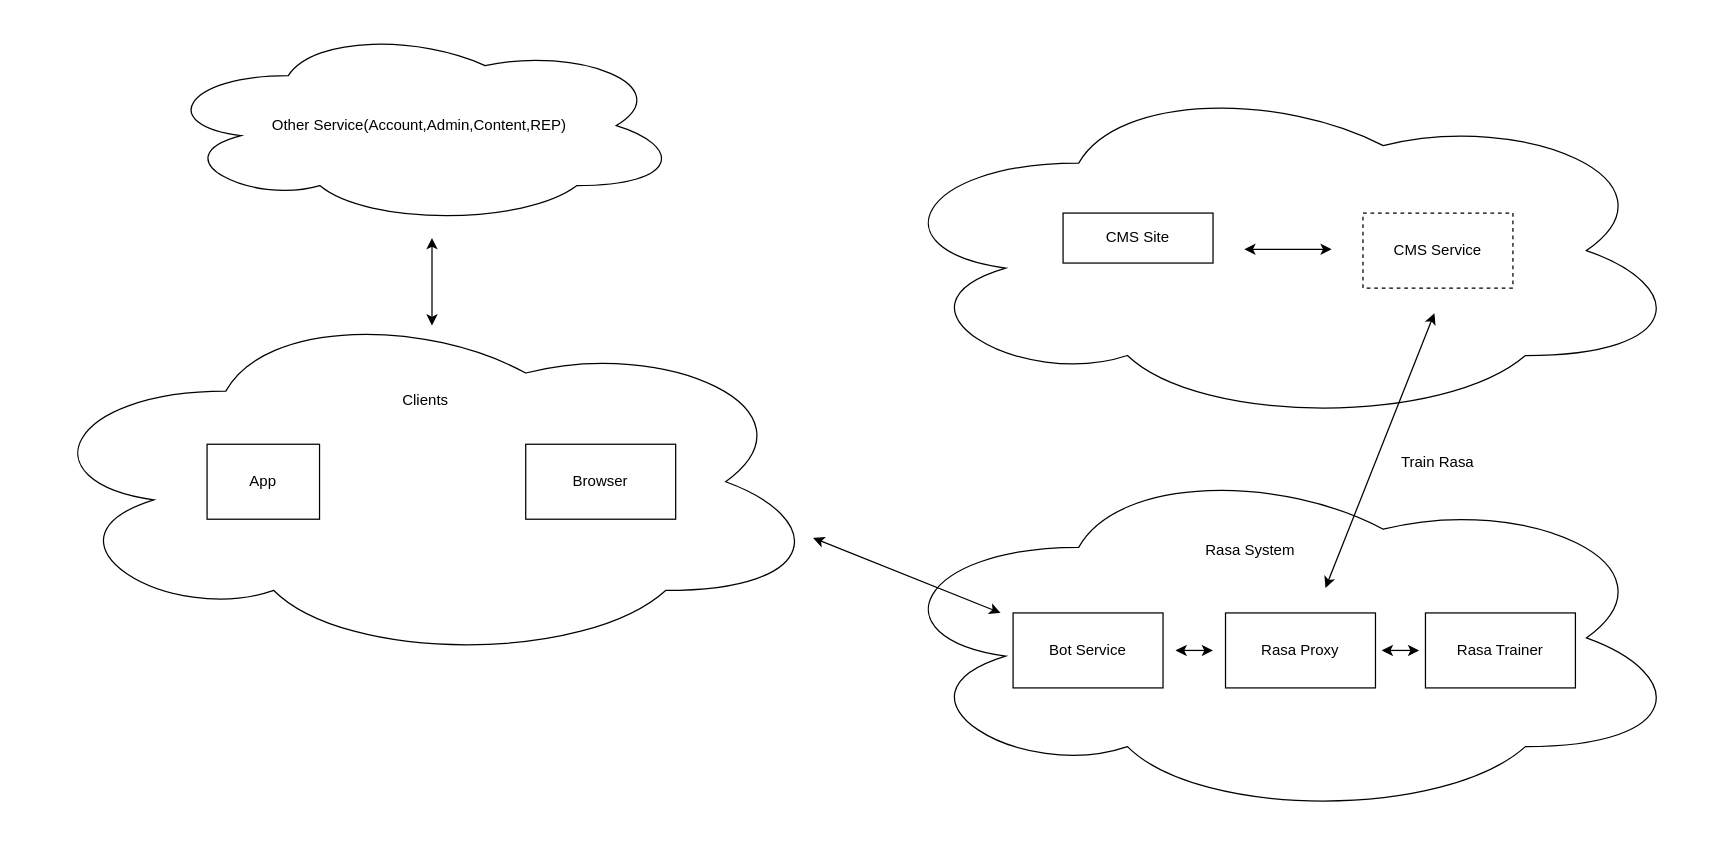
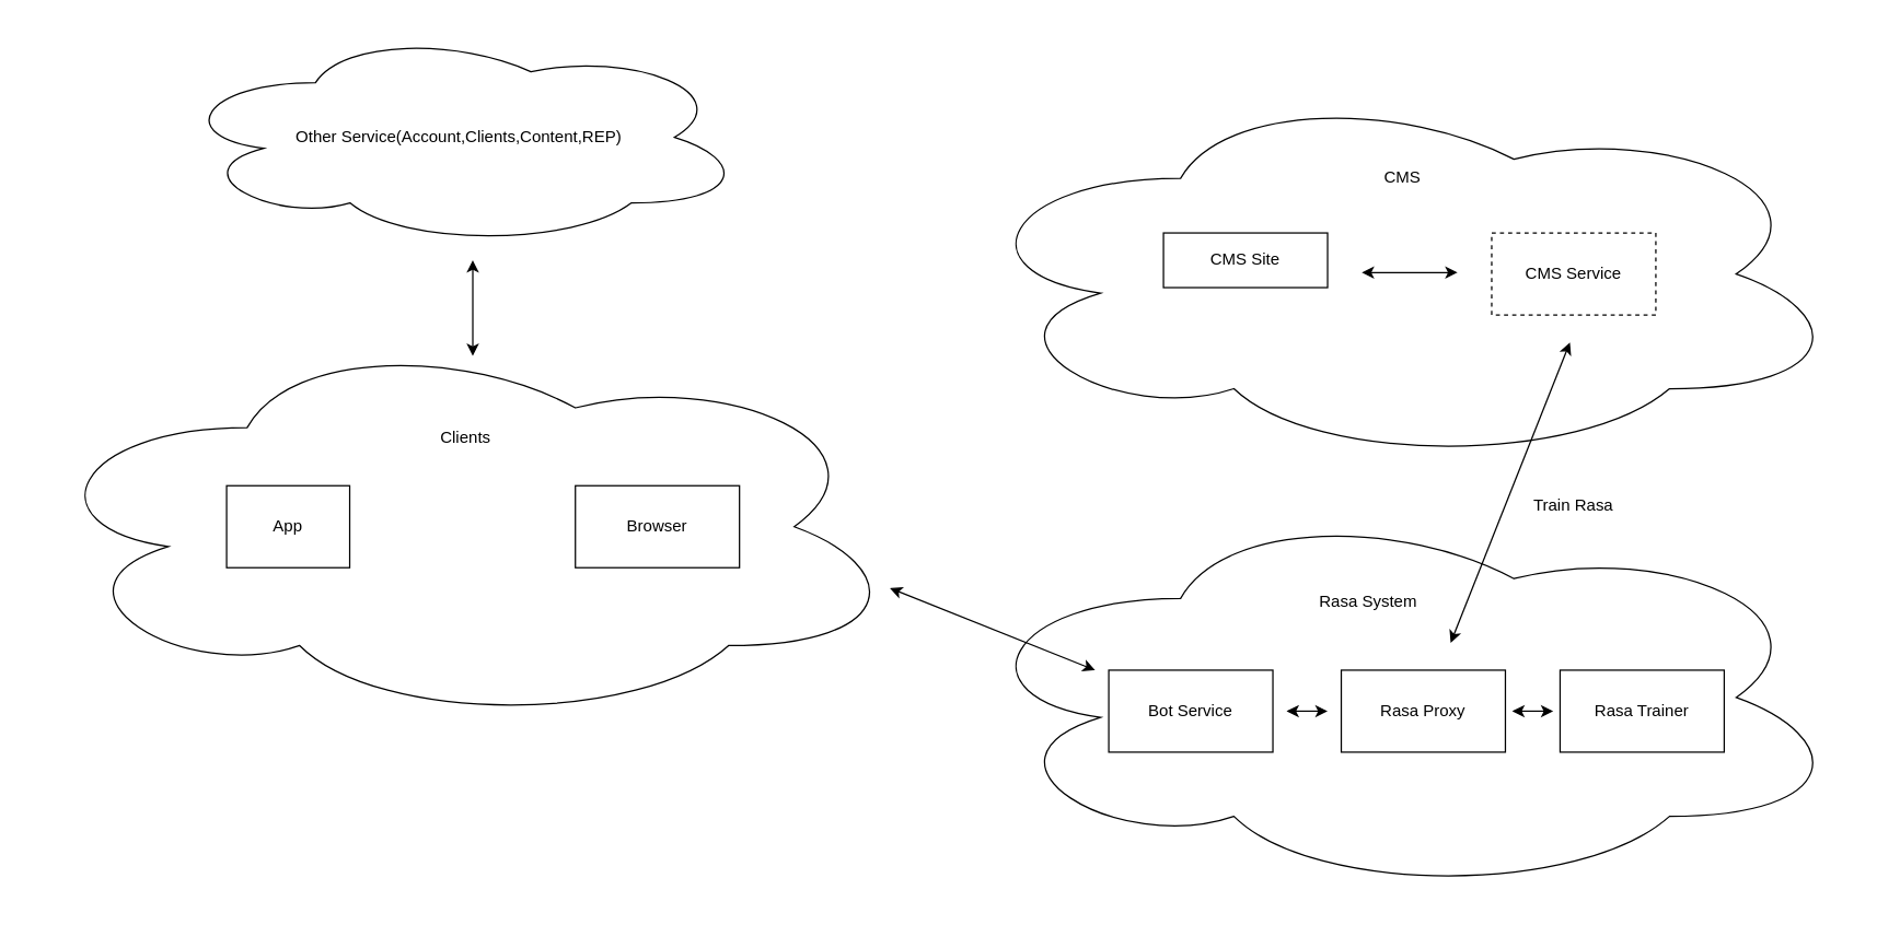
  <mxCell id="0" />
  <mxCell id="1" parent="0" />
  <mxCell id="2" value="" style="ellipse;shape=cloud;whiteSpace=wrap;html=1;" parent="1" vertex="1"><mxGeometry x="700" y="60" width="650" height="280" as="geometry" /></mxCell>
  <mxCell id="3" value="CMS Site" style="rounded=0;whiteSpace=wrap;html=1;" parent="1" vertex="1"><mxGeometry x="850" y="170" width="120" height="40" as="geometry" /></mxCell>
  <mxCell id="4" value="CMS Service" style="rounded=0;whiteSpace=wrap;html=1;dashed=1;" parent="1" vertex="1"><mxGeometry x="1090" y="170" width="120" height="60" as="geometry" /></mxCell>
+ <mxCell id="5" value="CMS" style="text;html=1;strokeColor=none;fillColor=none;align=center;verticalAlign=middle;whiteSpace=wrap;rounded=0;" parent="1" vertex="1"><mxGeometry x="970" y="120" width="110" height="20" as="geometry" /></mxCell>
  <mxCell id="6" value="" style="endArrow=classic;startArrow=classic;html=1;" parent="1" edge="1"><mxGeometry width="50" height="50" relative="1" as="geometry"><mxPoint x="995" y="199" as="sourcePoint" /><mxPoint x="1065" y="199" as="targetPoint" /><Array as="points"><mxPoint x="1015" y="199" /><mxPoint x="1035" y="199" /></Array></mxGeometry></mxCell>
  <mxCell id="7" value="" style="ellipse;shape=cloud;whiteSpace=wrap;html=1;" parent="1" vertex="1"><mxGeometry x="700" y="365" width="650" height="290" as="geometry" /></mxCell>
  <mxCell id="8" value="Rasa Proxy" style="rounded=0;whiteSpace=wrap;html=1;" parent="1" vertex="1"><mxGeometry x="980" y="490" width="120" height="60" as="geometry" /></mxCell>
  <mxCell id="9" value="Rasa Trainer" style="rounded=0;whiteSpace=wrap;html=1;" parent="1" vertex="1"><mxGeometry x="1140" y="490" width="120" height="60" as="geometry" /></mxCell>
  <mxCell id="10" value="" style="endArrow=classic;startArrow=classic;html=1;" parent="1" edge="1"><mxGeometry width="50" height="50" relative="1" as="geometry"><mxPoint x="1105" y="520" as="sourcePoint" /><mxPoint x="1135" y="520" as="targetPoint" /><Array as="points"><mxPoint x="1105" y="520" /><mxPoint x="1125" y="520" /></Array></mxGeometry></mxCell>
  <mxCell id="11" value="" style="endArrow=classic;startArrow=classic;html=1;entryX=0.688;entryY=0.679;entryDx=0;entryDy=0;entryPerimeter=0;" parent="1" target="2" edge="1"><mxGeometry width="50" height="50" relative="1" as="geometry"><mxPoint x="1060" y="470" as="sourcePoint" /><mxPoint x="1040" y="340" as="targetPoint" /></mxGeometry></mxCell>
  <mxCell id="12" value="" style="ellipse;shape=cloud;whiteSpace=wrap;html=1;" parent="1" vertex="1"><mxGeometry x="20" y="240" width="640" height="290" as="geometry" /></mxCell>
  <mxCell id="13" value="Rasa System" style="text;html=1;strokeColor=none;fillColor=none;align=center;verticalAlign=middle;whiteSpace=wrap;rounded=0;" parent="1" vertex="1"><mxGeometry x="960" y="430" width="80" height="20" as="geometry" /></mxCell>
  <mxCell id="14" value="Clients" style="text;html=1;strokeColor=none;fillColor=none;align=center;verticalAlign=middle;whiteSpace=wrap;rounded=0;" parent="1" vertex="1"><mxGeometry x="295" y="310" width="90" height="20" as="geometry" /></mxCell>
  <mxCell id="15" value="App" style="rounded=0;whiteSpace=wrap;html=1;" parent="1" vertex="1"><mxGeometry x="165" y="355" width="90" height="60" as="geometry" /></mxCell>
  <mxCell id="16" value="Browser" style="rounded=0;whiteSpace=wrap;html=1;" parent="1" vertex="1"><mxGeometry x="420" y="355" width="120" height="60" as="geometry" /></mxCell>
  <mxCell id="17" value="Train Rasa" style="text;html=1;strokeColor=none;fillColor=none;align=center;verticalAlign=middle;whiteSpace=wrap;rounded=0;" parent="1" vertex="1"><mxGeometry x="1115" y="360" width="70" height="20" as="geometry" /></mxCell>
  <mxCell id="18" value="" style="endArrow=classic;startArrow=classic;html=1;entryX=0.219;entryY=0.517;entryDx=0;entryDy=0;entryPerimeter=0;exitX=1;exitY=0.813;exitDx=0;exitDy=0;exitPerimeter=0;" parent="1" source="21" target="7" edge="1"><mxGeometry width="50" height="50" relative="1" as="geometry"><mxPoint x="540" y="460" as="sourcePoint" /><mxPoint x="620" y="480" as="targetPoint" /></mxGeometry></mxCell>
- <mxCell id="19" value="Other Service(Account,Admin,Content,REP)" style="ellipse;shape=cloud;whiteSpace=wrap;html=1;" parent="1" vertex="1"><mxGeometry x="125" y="20" width="420" height="160" as="geometry" /></mxCell>
+ <mxCell id="19" value="Other Service(Account,Clients,Content,REP)" style="ellipse;shape=cloud;whiteSpace=wrap;html=1;" parent="1" vertex="1"><mxGeometry x="125" y="20" width="420" height="160" as="geometry" /></mxCell>
  <mxCell id="20" value="" style="endArrow=classic;startArrow=classic;html=1;" parent="1" edge="1"><mxGeometry width="50" height="50" relative="1" as="geometry"><mxPoint x="345" y="260" as="sourcePoint" /><mxPoint x="345" y="190" as="targetPoint" /></mxGeometry></mxCell>
  <mxCell id="21" value="Bot Service" style="rounded=0;whiteSpace=wrap;html=1;" vertex="1" parent="1"><mxGeometry x="810" y="490" width="120" height="60" as="geometry" /></mxCell>
  <mxCell id="22" value="" style="endArrow=classic;startArrow=classic;html=1;" edge="1" parent="1"><mxGeometry width="50" height="50" relative="1" as="geometry"><mxPoint x="650" y="430" as="sourcePoint" /><mxPoint x="800" y="490" as="targetPoint" /></mxGeometry></mxCell>
  <mxCell id="23" value="" style="endArrow=classic;startArrow=classic;html=1;" edge="1" parent="1"><mxGeometry width="50" height="50" relative="1" as="geometry"><mxPoint x="940" y="520" as="sourcePoint" /><mxPoint x="970" y="520" as="targetPoint" /><Array as="points"><mxPoint x="940" y="520" /><mxPoint x="960" y="520" /></Array></mxGeometry></mxCell>
